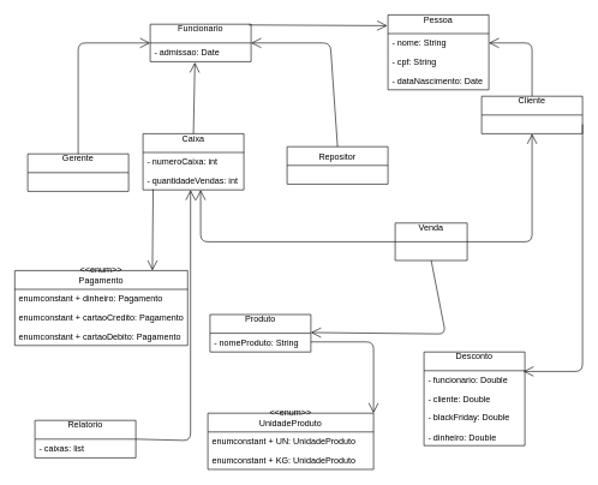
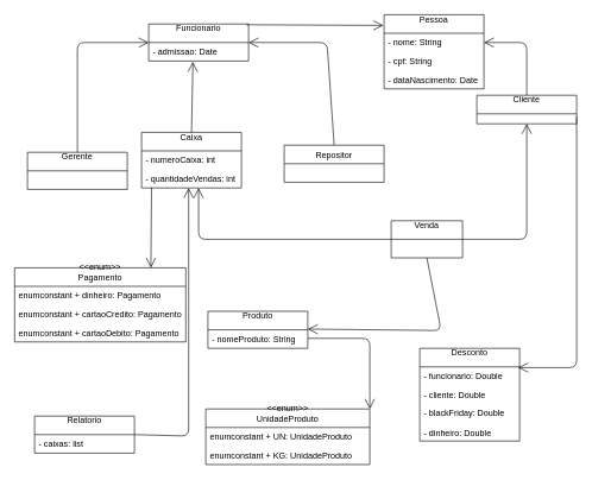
  <mxCell id="0" />
  <mxCell id="1" parent="0" />
  <mxCell id="2" value="Gerente&#10;" parent="1" vertex="1" style="swimlane;fontStyle=0;childLayout=stackLayout;horizontal=1;startSize=26;fillColor=none;horizontalStack=0;resizeParent=1;resizeParentMax=0;resizeLast=0;collapsible=1;marginBottom=0;"><mxGeometry as="geometry" height="52" width="140" x="38" y="213"><mxRectangle as="alternateBounds" height="26" width="80" x="20" y="100" /></mxGeometry></mxCell>
  <mxCell id="3" value="Repositor" parent="1" vertex="1" style="swimlane;fontStyle=0;childLayout=stackLayout;horizontal=1;startSize=26;fillColor=none;horizontalStack=0;resizeParent=1;resizeParentMax=0;resizeLast=0;collapsible=1;marginBottom=0;"><mxGeometry x="398" y="203" as="geometry" height="52" width="140" /></mxCell>
  <mxCell id="4" value="Venda&#10;" parent="1" vertex="1" style="swimlane;fontStyle=0;childLayout=stackLayout;horizontal=1;startSize=26;fillColor=none;horizontalStack=0;resizeParent=1;resizeParentMax=0;resizeLast=0;collapsible=1;marginBottom=0;"><mxGeometry x="548" y="309" as="geometry" height="52" width="100" /></mxCell>
- <mxCell id="5" value="Cliente&#10;" parent="1" vertex="1" style="swimlane;fontStyle=0;childLayout=stackLayout;horizontal=1;startSize=26;fillColor=none;horizontalStack=0;resizeParent=1;resizeParentMax=0;resizeLast=0;collapsible=1;marginBottom=0;"><mxGeometry as="geometry" height="52" width="140" x="668" y="133" /></mxCell>
+ <mxCell id="5" value="Cliente&#10;" parent="1" vertex="1" style="swimlane;fontStyle=0;childLayout=stackLayout;horizontal=1;startSize=26;fillColor=none;horizontalStack=0;resizeParent=1;resizeParentMax=0;resizeLast=0;collapsible=1;marginBottom=0;"><mxGeometry x="668" y="133" as="geometry" height="40" width="140" /></mxCell>
  <mxCell id="6" value="" parent="1" style="endArrow=open;endFill=1;endSize=12;html=1;exitX=0.5;exitY=0;exitDx=0;exitDy=0;entryX=0;entryY=0.5;entryDx=0;entryDy=0;" source="2" edge="1"><mxGeometry as="geometry" width="160" relative="1"><mxPoint as="sourcePoint" x="58" y="158.5" /><mxPoint as="targetPoint" x="208" y="59" /><Array as="points"><mxPoint x="108" y="59" /></Array></mxGeometry></mxCell>
  <mxCell id="7" value="" parent="1" style="endArrow=open;endFill=1;endSize=12;html=1;exitX=0.5;exitY=0;exitDx=0;exitDy=0;entryX=0.443;entryY=1.038;entryDx=0;entryDy=0;entryPerimeter=0;" source="39" edge="1" target="27"><mxGeometry as="geometry" width="160" relative="1"><mxPoint as="sourcePoint" x="278" y="213" /><mxPoint as="targetPoint" x="278" y="85" /><Array as="points" /></mxGeometry></mxCell>
  <mxCell id="8" value="" parent="1" style="endArrow=open;endFill=1;endSize=12;html=1;entryX=1;entryY=0.5;entryDx=0;entryDy=0;exitX=0.5;exitY=0;exitDx=0;exitDy=0;" source="3" edge="1"><mxGeometry as="geometry" width="160" relative="1"><mxPoint as="sourcePoint" x="328" y="123" /><mxPoint as="targetPoint" x="348" y="59" /><Array as="points"><mxPoint x="458" y="59" /></Array></mxGeometry></mxCell>
  <mxCell id="9" value="" parent="1" style="endArrow=open;endFill=1;endSize=12;html=1;exitX=0.979;exitY=0.019;exitDx=0;exitDy=0;exitPerimeter=0;entryX=-0.007;entryY=0.038;entryDx=0;entryDy=0;entryPerimeter=0;" edge="1"><mxGeometry as="geometry" width="160" relative="1"><mxPoint as="sourcePoint" x="345" y="34" /><mxPoint as="targetPoint" x="537" y="35" /></mxGeometry></mxCell>
  <mxCell id="10" value="" parent="1" style="endArrow=open;endFill=1;endSize=12;html=1;entryX=1;entryY=0;entryDx=0;entryDy=0;entryPerimeter=0;exitX=0.5;exitY=0;exitDx=0;exitDy=0;" source="5" edge="1"><mxGeometry as="geometry" width="160" relative="1"><mxPoint as="sourcePoint" x="618" y="453" /><mxPoint as="targetPoint" x="678" y="59" /><Array as="points"><mxPoint x="738" y="59" /></Array></mxGeometry></mxCell>
  <mxCell id="11" value="" parent="1" style="endArrow=open;endFill=1;endSize=12;html=1;entryX=0.5;entryY=1;entryDx=0;entryDy=0;exitX=1;exitY=0.5;exitDx=0;exitDy=0;" source="4" edge="1" target="5"><mxGeometry as="geometry" width="160" relative="1"><mxPoint as="sourcePoint" x="361" y="360.5" /><mxPoint as="targetPoint" x="521" y="360.5" /><Array as="points"><mxPoint x="738" y="335" /></Array></mxGeometry></mxCell>
  <mxCell id="12" value="" parent="1" style="endArrow=open;endFill=1;endSize=12;html=1;entryX=0.571;entryY=1;entryDx=0;entryDy=0;exitX=0;exitY=0.5;exitDx=0;exitDy=0;entryPerimeter=0;" source="4" edge="1" target="41"><mxGeometry as="geometry" width="160" relative="1"><mxPoint as="sourcePoint" x="538" y="343" /><mxPoint as="targetPoint" x="278" y="265" /><Array as="points"><mxPoint x="278" y="335" /></Array></mxGeometry></mxCell>
  <mxCell id="13" value="" parent="1" style="endArrow=open;endFill=1;endSize=12;html=1;exitX=0.5;exitY=1;exitDx=0;exitDy=0;entryX=1;entryY=0.5;entryDx=0;entryDy=0;" source="4" edge="1"><mxGeometry as="geometry" width="160" relative="1"><mxPoint as="sourcePoint" x="558" y="443" /><mxPoint as="targetPoint" x="431" y="461" /><Array as="points"><mxPoint x="618" y="463" /></Array></mxGeometry></mxCell>
  <mxCell id="14" value="" parent="1" style="endArrow=open;endFill=1;endSize=12;html=1;exitX=1;exitY=0.75;exitDx=0;exitDy=0;entryX=1;entryY=0;entryDx=0;entryDy=0;entryPerimeter=0;" edge="1" target="21"><mxGeometry as="geometry" width="160" relative="1"><mxPoint as="sourcePoint" x="431" y="474" /><mxPoint as="targetPoint" x="518" y="543" /><Array as="points"><mxPoint x="518" y="474" /></Array></mxGeometry></mxCell>
  <mxCell id="15" value="" parent="1" style="endArrow=open;endFill=1;endSize=12;html=1;exitX=0.1;exitY=0.962;exitDx=0;exitDy=0;exitPerimeter=0;entryX=0.796;entryY=0;entryDx=0;entryDy=0;entryPerimeter=0;" source="41" edge="1" target="35"><mxGeometry as="geometry" width="160" relative="1"><mxPoint as="sourcePoint" x="208" y="239" /><mxPoint as="targetPoint" x="208" y="374" /></mxGeometry></mxCell>
  <mxCell id="16" value="" parent="1" style="endArrow=open;endFill=1;endSize=12;html=1;exitX=1;exitY=0.75;exitDx=0;exitDy=0;entryX=0.986;entryY=0.038;entryDx=0;entryDy=0;entryPerimeter=0;" source="5" edge="1" target="29"><mxGeometry as="geometry" width="160" relative="1"><mxPoint as="sourcePoint" x="698" y="425" /><mxPoint as="targetPoint" x="858" y="425" /><Array as="points"><mxPoint x="808" y="515" /></Array></mxGeometry></mxCell>
  <mxCell id="17" value="Pessoa&#10;" parent="1" vertex="1" style="swimlane;fontStyle=0;childLayout=stackLayout;horizontal=1;startSize=26;fillColor=none;horizontalStack=0;resizeParent=1;resizeParentMax=0;resizeLast=0;collapsible=1;marginBottom=0;"><mxGeometry as="geometry" height="104" width="140" x="538" y="20" /></mxCell>
  <mxCell id="18" value="- nome: String&#10;" parent="17" vertex="1" style="text;strokeColor=none;fillColor=none;align=left;verticalAlign=top;spacingLeft=4;spacingRight=4;overflow=hidden;rotatable=0;points=[[0,0.5],[1,0.5]];portConstraint=eastwest;"><mxGeometry as="geometry" height="26" width="140" y="26" /></mxCell>
  <mxCell id="19" value="- cpf: String&#10;" parent="17" vertex="1" style="text;strokeColor=none;fillColor=none;align=left;verticalAlign=top;spacingLeft=4;spacingRight=4;overflow=hidden;rotatable=0;points=[[0,0.5],[1,0.5]];portConstraint=eastwest;"><mxGeometry as="geometry" height="26" width="140" y="52" /></mxCell>
  <mxCell id="20" value="- dataNascimento: Date&#10;" parent="17" vertex="1" style="text;strokeColor=none;fillColor=none;align=left;verticalAlign=top;spacingLeft=4;spacingRight=4;overflow=hidden;rotatable=0;points=[[0,0.5],[1,0.5]];portConstraint=eastwest;"><mxGeometry as="geometry" height="26" width="140" y="78" /></mxCell>
  <mxCell id="21" value="&lt;&lt;enum&gt;&gt;&#10;UnidadeProduto&#10;" parent="1" vertex="1" style="swimlane;fontStyle=0;childLayout=stackLayout;horizontal=1;startSize=26;fillColor=none;horizontalStack=0;resizeParent=1;resizeParentMax=0;resizeLast=0;collapsible=1;marginBottom=0;"><mxGeometry as="geometry" height="78" width="230" x="288" y="573"><mxRectangle as="alternateBounds" height="26" width="180" x="270" y="560" /></mxGeometry></mxCell>
  <mxCell id="22" value="enumconstant + UN: UnidadeProduto&#10;" parent="21" vertex="1" style="text;strokeColor=none;fillColor=none;align=left;verticalAlign=top;spacingLeft=4;spacingRight=4;overflow=hidden;rotatable=0;points=[[0,0.5],[1,0.5]];portConstraint=eastwest;"><mxGeometry as="geometry" height="26" width="230" y="26" /></mxCell>
  <mxCell id="23" value="enumconstant + KG: UnidadeProduto&#10;" parent="21" vertex="1" style="text;strokeColor=none;fillColor=none;align=left;verticalAlign=top;spacingLeft=4;spacingRight=4;overflow=hidden;rotatable=0;points=[[0,0.5],[1,0.5]];portConstraint=eastwest;"><mxGeometry as="geometry" height="26" width="230" y="52" /></mxCell>
  <mxCell id="24" value="Produto&#10;" parent="1" vertex="1" style="swimlane;fontStyle=0;childLayout=stackLayout;horizontal=1;startSize=26;fillColor=none;horizontalStack=0;resizeParent=1;resizeParentMax=0;resizeLast=0;collapsible=1;marginBottom=0;"><mxGeometry as="geometry" height="52" width="140" x="291" y="436" /></mxCell>
  <mxCell id="25" value="- nomeProduto: String&#10;" parent="24" vertex="1" style="text;strokeColor=none;fillColor=none;align=left;verticalAlign=top;spacingLeft=4;spacingRight=4;overflow=hidden;rotatable=0;points=[[0,0.5],[1,0.5]];portConstraint=eastwest;"><mxGeometry as="geometry" height="26" width="140" y="26" /></mxCell>
  <mxCell id="26" value="Funcionario&#10;" parent="1" vertex="1" style="swimlane;fontStyle=0;childLayout=stackLayout;horizontal=1;startSize=26;fillColor=none;horizontalStack=0;resizeParent=1;resizeParentMax=0;resizeLast=0;collapsible=1;marginBottom=0;"><mxGeometry as="geometry" height="52" width="140" x="208" y="33" /></mxCell>
  <mxCell id="27" value="- admissao: Date&#10;" parent="26" vertex="1" style="text;strokeColor=none;fillColor=none;align=left;verticalAlign=top;spacingLeft=4;spacingRight=4;overflow=hidden;rotatable=0;points=[[0,0.5],[1,0.5]];portConstraint=eastwest;"><mxGeometry as="geometry" height="26" width="140" y="26" /></mxCell>
  <mxCell id="28" value="Desconto&#10;" parent="1" vertex="1" style="swimlane;fontStyle=0;childLayout=stackLayout;horizontal=1;startSize=26;fillColor=none;horizontalStack=0;resizeParent=1;resizeParentMax=0;resizeLast=0;collapsible=1;marginBottom=0;"><mxGeometry as="geometry" height="130" width="140" x="588" y="488" /></mxCell>
  <mxCell id="29" value="- funcionario: Double&#10;" parent="28" vertex="1" style="text;strokeColor=none;fillColor=none;align=left;verticalAlign=top;spacingLeft=4;spacingRight=4;overflow=hidden;rotatable=0;points=[[0,0.5],[1,0.5]];portConstraint=eastwest;"><mxGeometry as="geometry" height="26" width="140" y="26" /></mxCell>
  <mxCell id="30" value="- cliente: Double&#10;" parent="28" vertex="1" style="text;strokeColor=none;fillColor=none;align=left;verticalAlign=top;spacingLeft=4;spacingRight=4;overflow=hidden;rotatable=0;points=[[0,0.5],[1,0.5]];portConstraint=eastwest;"><mxGeometry as="geometry" height="26" width="140" y="52" /></mxCell>
  <mxCell id="31" value="- blackFriday: Double&#10;&#10;- dinheiro: Double&#10;" parent="28" vertex="1" style="text;strokeColor=none;fillColor=none;align=left;verticalAlign=top;spacingLeft=4;spacingRight=4;overflow=hidden;rotatable=0;points=[[0,0.5],[1,0.5]];portConstraint=eastwest;"><mxGeometry as="geometry" height="52" width="140" y="78" /></mxCell>
  <mxCell id="32" value="Relatorio&#10;" parent="1" vertex="1" style="swimlane;fontStyle=0;childLayout=stackLayout;horizontal=1;startSize=26;fillColor=none;horizontalStack=0;resizeParent=1;resizeParentMax=0;resizeLast=0;collapsible=1;marginBottom=0;"><mxGeometry as="geometry" height="52" width="140" x="48" y="583" /></mxCell>
  <mxCell id="33" value="- caixas: list" parent="32" vertex="1" style="text;strokeColor=none;fillColor=none;align=left;verticalAlign=top;spacingLeft=4;spacingRight=4;overflow=hidden;rotatable=0;points=[[0,0.5],[1,0.5]];portConstraint=eastwest;"><mxGeometry as="geometry" height="26" width="140" y="26" /></mxCell>
  <mxCell id="34" value="" parent="1" style="endArrow=open;endFill=1;endSize=12;html=1;entryX=0.4;entryY=1.038;entryDx=0;entryDy=0;entryPerimeter=0;exitX=1;exitY=0.5;exitDx=0;exitDy=0;" source="32" edge="1"><mxGeometry as="geometry" width="160" relative="1"><mxPoint as="sourcePoint" x="218" y="653" /><mxPoint as="targetPoint" x="264" y="263" /><Array as="points"><mxPoint x="264" y="611" /></Array></mxGeometry></mxCell>
  <mxCell id="35" value="&lt;&lt;enum&gt;&gt;&#10;Pagamento&#10;" parent="1" vertex="1" style="swimlane;fontStyle=0;childLayout=stackLayout;horizontal=1;startSize=26;fillColor=none;horizontalStack=0;resizeParent=1;resizeParentMax=0;resizeLast=0;collapsible=1;marginBottom=0;"><mxGeometry as="geometry" height="104" width="240" x="20" y="375" /></mxCell>
  <mxCell id="36" value="enumconstant + dinheiro: Pagamento&#10;" parent="35" vertex="1" style="text;strokeColor=none;fillColor=none;align=left;verticalAlign=top;spacingLeft=4;spacingRight=4;overflow=hidden;rotatable=0;points=[[0,0.5],[1,0.5]];portConstraint=eastwest;"><mxGeometry as="geometry" height="26" width="240" y="26" /></mxCell>
  <mxCell id="37" value="enumconstant + cartaoCredito: Pagamento&#10;" parent="35" vertex="1" style="text;strokeColor=none;fillColor=none;align=left;verticalAlign=top;spacingLeft=4;spacingRight=4;overflow=hidden;rotatable=0;points=[[0,0.5],[1,0.5]];portConstraint=eastwest;"><mxGeometry as="geometry" height="26" width="240" y="52" /></mxCell>
  <mxCell id="38" value="enumconstant + cartaoDebito: Pagamento&#10;" parent="35" vertex="1" style="text;strokeColor=none;fillColor=none;align=left;verticalAlign=top;spacingLeft=4;spacingRight=4;overflow=hidden;rotatable=0;points=[[0,0.5],[1,0.5]];portConstraint=eastwest;"><mxGeometry as="geometry" height="26" width="240" y="78" /></mxCell>
  <mxCell id="39" value="Caixa&#10;" parent="1" vertex="1" style="swimlane;fontStyle=0;childLayout=stackLayout;horizontal=1;startSize=26;fillColor=none;horizontalStack=0;resizeParent=1;resizeParentMax=0;resizeLast=0;collapsible=1;marginBottom=0;"><mxGeometry as="geometry" height="78" width="140" x="198" y="185" /></mxCell>
  <mxCell id="40" value="- numeroCaixa: int&#10;" parent="39" vertex="1" style="text;strokeColor=none;fillColor=none;align=left;verticalAlign=top;spacingLeft=4;spacingRight=4;overflow=hidden;rotatable=0;points=[[0,0.5],[1,0.5]];portConstraint=eastwest;"><mxGeometry as="geometry" height="26" width="140" y="26" /></mxCell>
  <mxCell id="41" value="- quantidadeVendas: int&#10;" parent="39" vertex="1" style="text;strokeColor=none;fillColor=none;align=left;verticalAlign=top;spacingLeft=4;spacingRight=4;overflow=hidden;rotatable=0;points=[[0,0.5],[1,0.5]];portConstraint=eastwest;"><mxGeometry as="geometry" height="26" width="140" y="52" /></mxCell>
